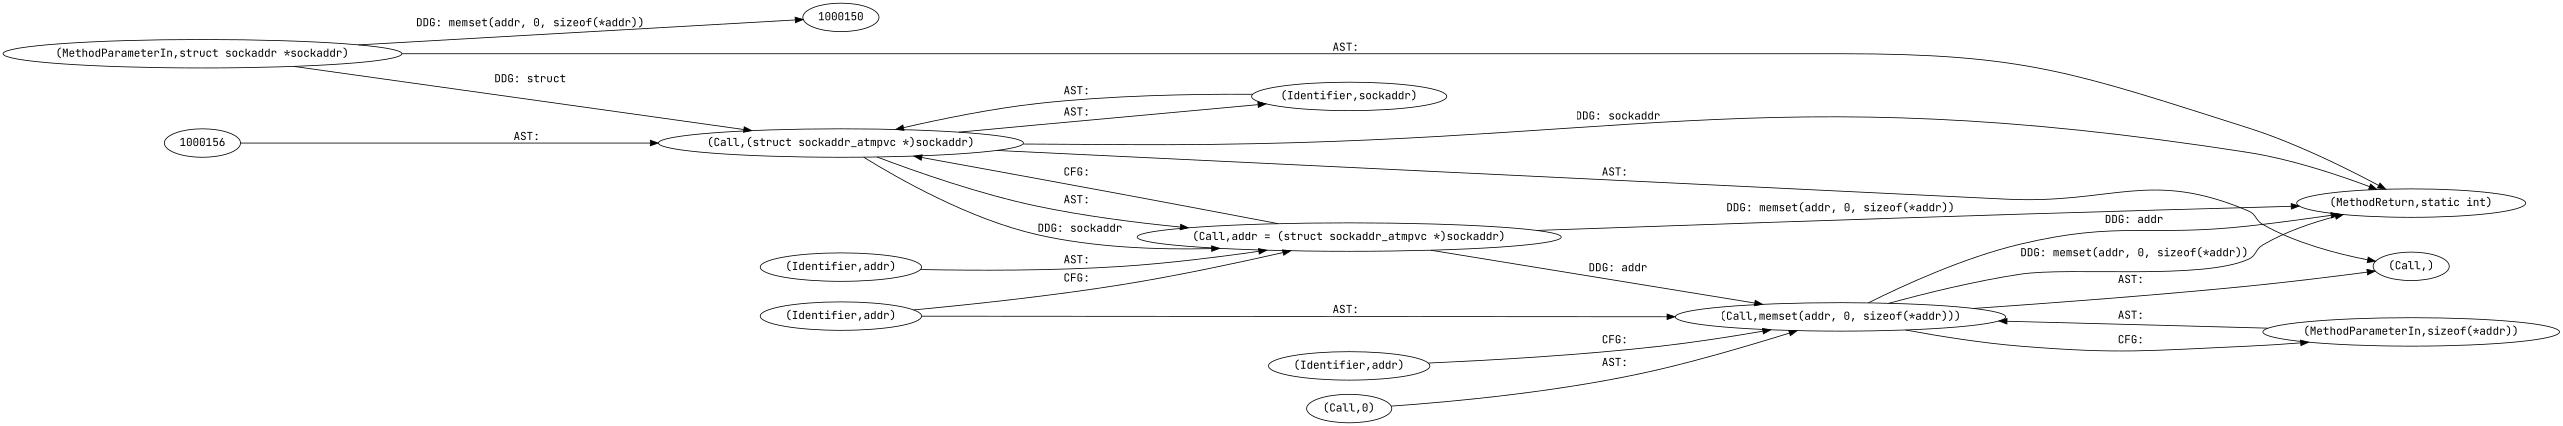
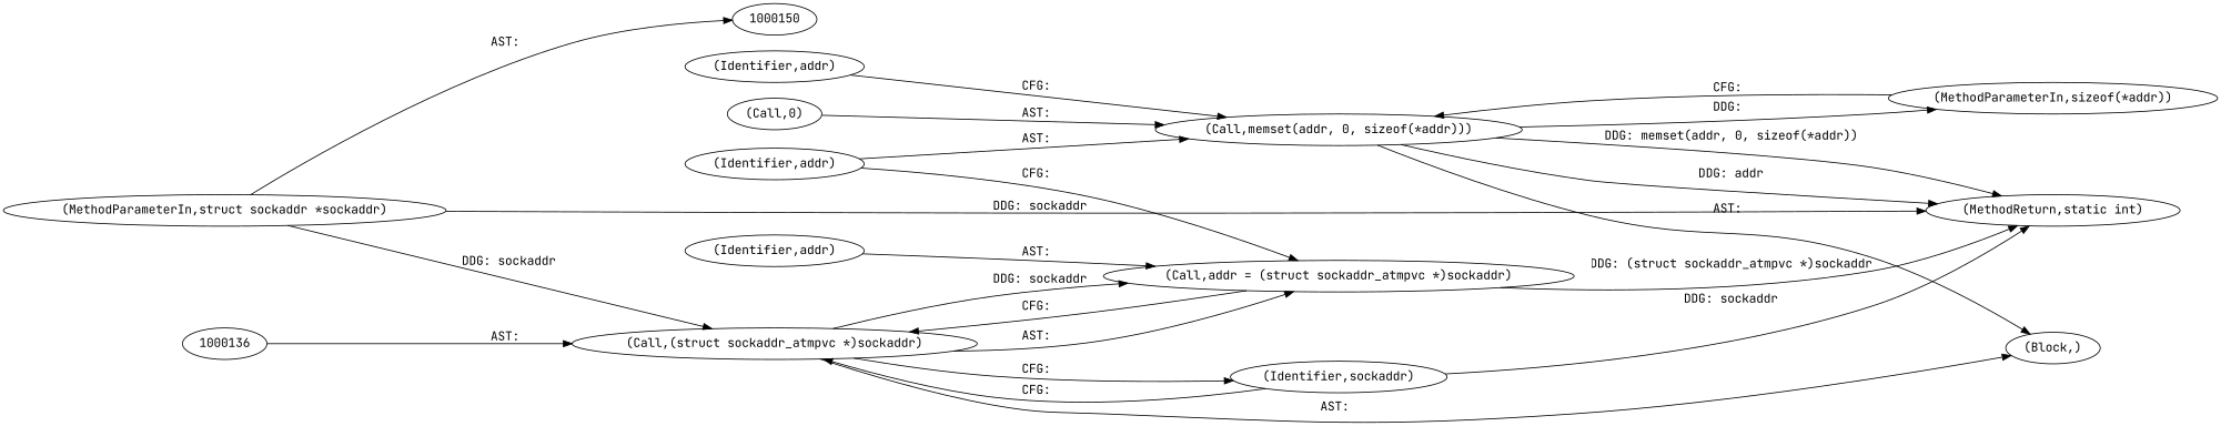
  digraph {
    fontname="JetBrains Mono"
    rankdir=LR
    node [fontname="JetBrains Mono"]
    edge [fontname="JetBrains Mono"]
    n1 [label="(MethodParameterIn,struct sockaddr *sockaddr)"]
    n2 [label="(Call,(struct sockaddr_atmpvc *)sockaddr)"]
    n3 [label="(MethodReturn,static int)"]
    n4 [label=1000150]
    n5 [label="(Call,addr = (struct sockaddr_atmpvc *)sockaddr)"]
    n6 [label="(Identifier,sockaddr)"]
-   n7 [label="(Call,)"]
+   n7 [label="(Block,)"]
    n8 [label="(Call,memset(addr, 0, sizeof(*addr)))"]
    n9 [label="(MethodParameterIn,sizeof(*addr))"]
    n10 [label="(Identifier,addr)"]
    n11 [label="(Call,0)"]
    n12 [label="(Identifier,addr)"]
    n13 [label="(Identifier,addr)"]
-   1000136 [label=1000156]
-   n1 -> n2 [label="DDG: struct"]
-   n1 -> n3 [label="AST: "]
-   n1 -> n4 [label="DDG: memset(addr, 0, sizeof(*addr))"]
-   n2 -> n3 [label="DDG: sockaddr"]
+   1000136
+   n1 -> n2 [label="DDG: sockaddr"]
+   n1 -> n3 [label="DDG: sockaddr"]
+   n1 -> n4 [label="AST: "]
+   n6 -> n3 [label="DDG: sockaddr"]
    n2 -> n5 [label="AST: "]
    n2 -> n5 [label="DDG: sockaddr"]
-   n2 -> n6 [label="AST: "]
+   n2 -> n6 [label="CFG: "]
    n2 -> n7 [label="AST: "]
    n5 -> n2 [label="CFG: "]
-   n5 -> n3 [label="DDG: memset(addr, 0, sizeof(*addr))"]
-   n5 -> n8 [label="DDG: addr"]
-   n6 -> n2 [label="AST: "]
+   n5 -> n3 [label="DDG: (struct sockaddr_atmpvc *)sockaddr"]
+   n6 -> n2 [label="CFG: "]
    n8 -> n3 [label="DDG: addr"]
    n8 -> n3 [label="DDG: memset(addr, 0, sizeof(*addr))"]
    n8 -> n7 [label="AST: "]
-   n8 -> n9 [label="CFG: "]
-   n9 -> n8 [label="AST: "]
+   n8 -> n9 [label="DDG: "]
+   n9 -> n8 [label="CFG: "]
    n10 -> n8 [label="CFG: "]
    n11 -> n8 [label="AST: "]
    n12 -> n5 [label="CFG: "]
    n12 -> n8 [label="AST: "]
    n13 -> n5 [label="AST: "]
    1000136 -> n2 [label="AST: "]
  }
